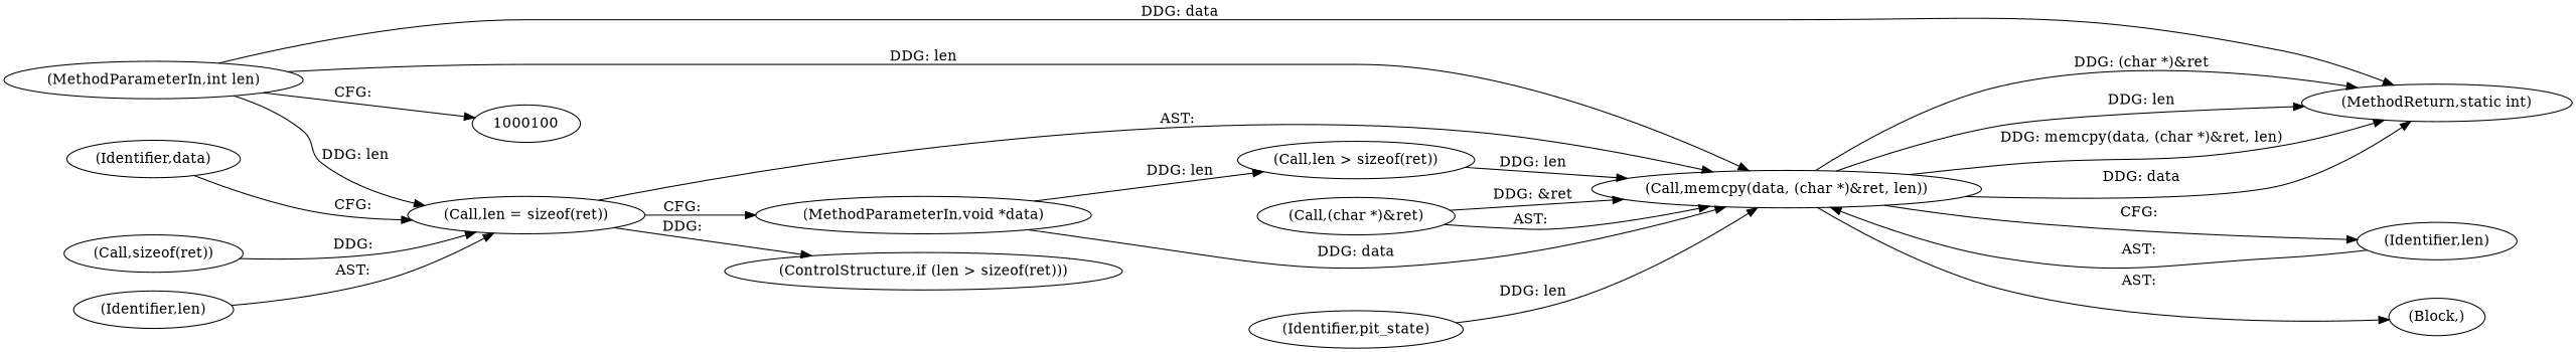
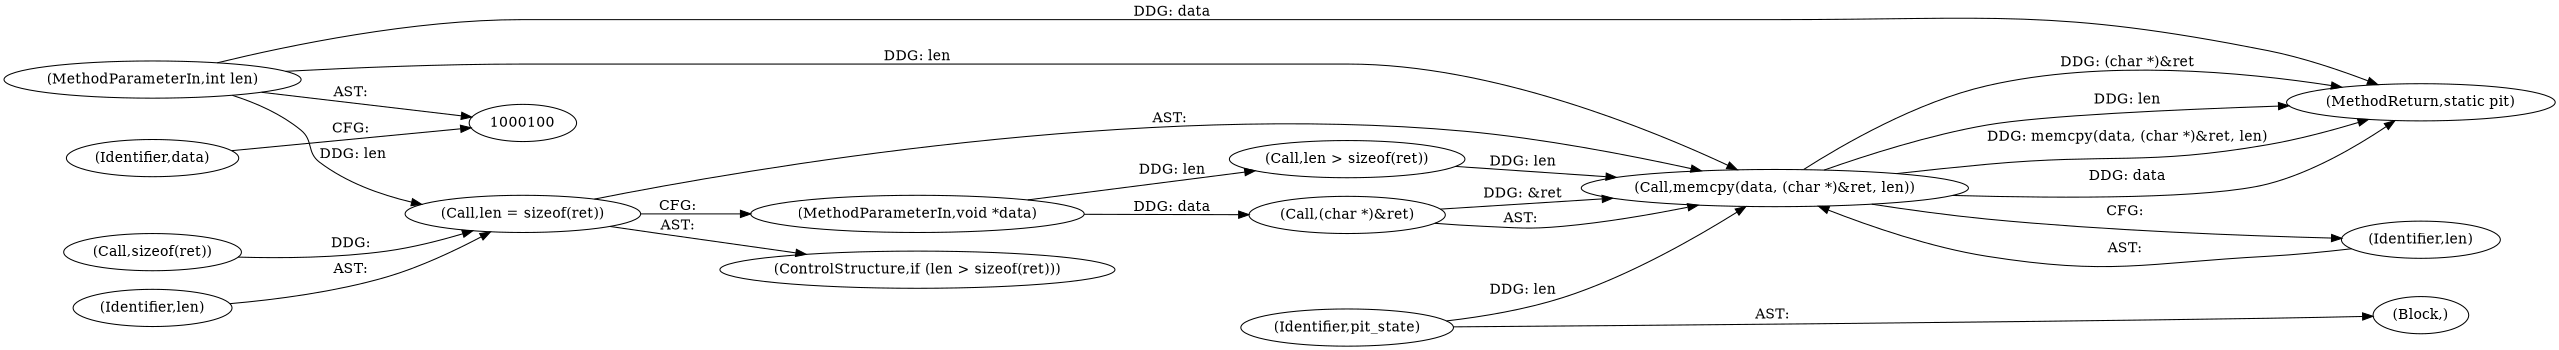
  digraph {
    rankdir=LR
    n1 [label="(Call,len = sizeof(ret))"]
    n2 [label="(Call,memcpy(data, (char *)&ret, len))"]
    n3 [label="(ControlStructure,if (len > sizeof(ret)))"]
    n4 [label="(MethodParameterIn,void *data)"]
-   n5 [label="(MethodReturn,static int)"]
+   n5 [label="(MethodReturn,static pit)"]
    n6 [label="(Block,)"]
    n7 [label="(Identifier,len)"]
    n8 [label="(Call,sizeof(ret))"]
    n9 [label="(MethodParameterIn,int len)"]
    1000100
    n11 [label="(Call,len > sizeof(ret))"]
    n12 [label="(Call,(char *)&ret)"]
    n13 [label="(Identifier,pit_state)"]
    n14 [label="(Identifier,data)"]
    n15 [label="(Identifier,len)"]
    n1 -> n2 [label="AST: "]
-   n1 -> n3 [label="DDG: "]
+   n1 -> n3 [label="AST: "]
    n1 -> n4 [label="CFG: "]
    n2 -> n5 [label="DDG: (char *)&ret"]
    n2 -> n5 [label="DDG: len"]
    n2 -> n5 [label="DDG: memcpy(data, (char *)&ret, len)"]
    n2 -> n5 [label="DDG: data"]
-   n2 -> n6 [label="AST: "]
+   n13 -> n6 [label="AST: "]
    n2 -> n7 [label="CFG: "]
-   n4 -> n2 [label="DDG: data"]
+   n4 -> n12 [label="DDG: data"]
    n4 -> n11 [label="DDG: len"]
    n7 -> n2 [label="AST: "]
    n8 -> n1 [label="DDG: "]
    n9 -> n1 [label="DDG: len"]
    n9 -> n2 [label="DDG: len"]
    n9 -> n5 [label="DDG: data"]
-   n9 -> 1000100 [label="CFG: "]
+   n9 -> 1000100 [label="AST: "]
    n11 -> n2 [label="DDG: len"]
    n12 -> n2 [label="AST: "]
    n12 -> n2 [label="DDG: &ret"]
    n13 -> n2 [label="DDG: len"]
-   n14 -> n1 [label="CFG: "]
+   n14 -> 1000100 [label="CFG: "]
    n15 -> n1 [label="AST: "]
  }
